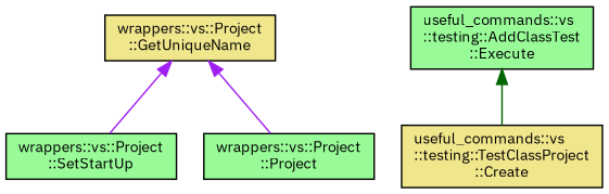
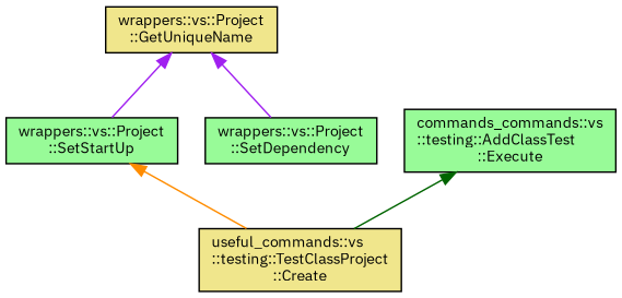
  digraph {
    fontname="IBM Plex Sans"
    rankdir=TB
    node [color=black fillcolor=palegreen fontname="IBM Plex Sans" fontsize=10 shape=record style=filled]
    edge [color=purple dir=back fontname="IBM Plex Sans" fontsize=10 labelfontname=Verdana labelfontsize=10 style=solid]
    n1 [fillcolor=khaki fontcolor=black height=0.2 label="wrappers::vs::Project\l::GetUniqueName" width=0.4]
    n2 [height=0.2 label="wrappers::vs::Project\l::SetStartUp" width=0.4]
-   n3 [height=0.2 label="wrappers::vs::Project\l::Project" width=0.4]
+   n3 [height=0.2 label="wrappers::vs::Project\l::SetDependency" width=0.4]
    n4 [fillcolor=khaki height=0.2 label="useful_commands::vs\l::testing::TestClassProject\l::Create" width=0.4]
-   n5 [height=0.2 label="useful_commands::vs\l::testing::AddClassTest\l::Execute" width=0.4]
+   n5 [height=0.2 label="commands_commands::vs\l::testing::AddClassTest\l::Execute" width=0.4]
    n1 -> n2
    n1 -> n3
+   n2 -> n4 [color=darkorange]
    n5 -> n4 [color=darkgreen]
  }
